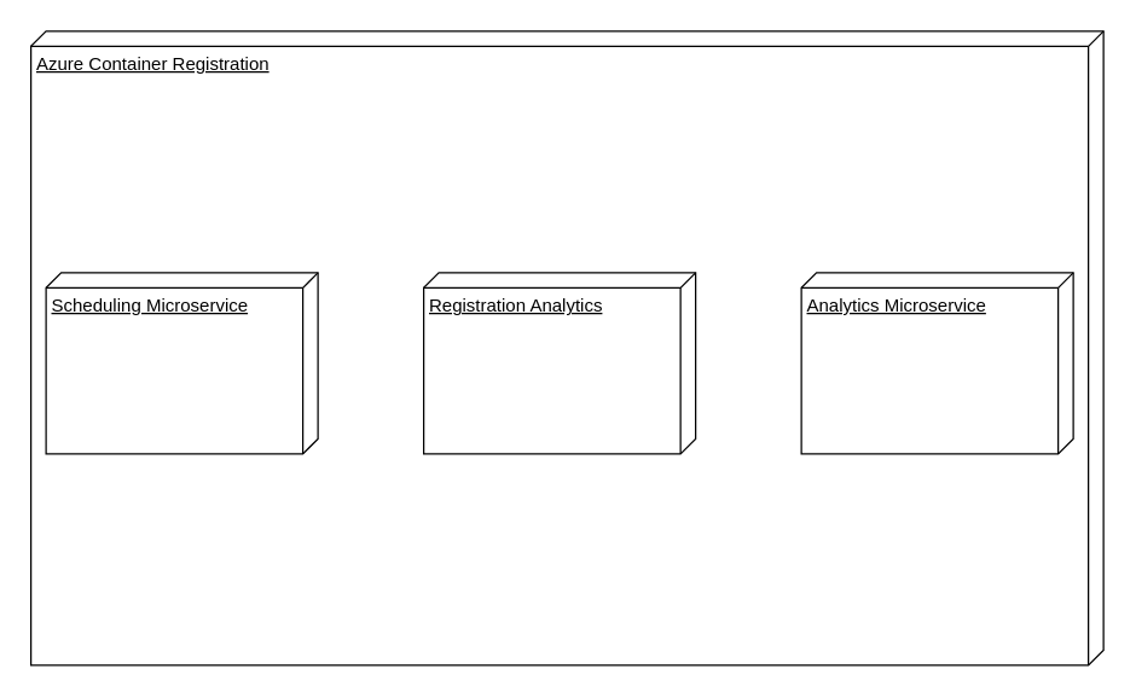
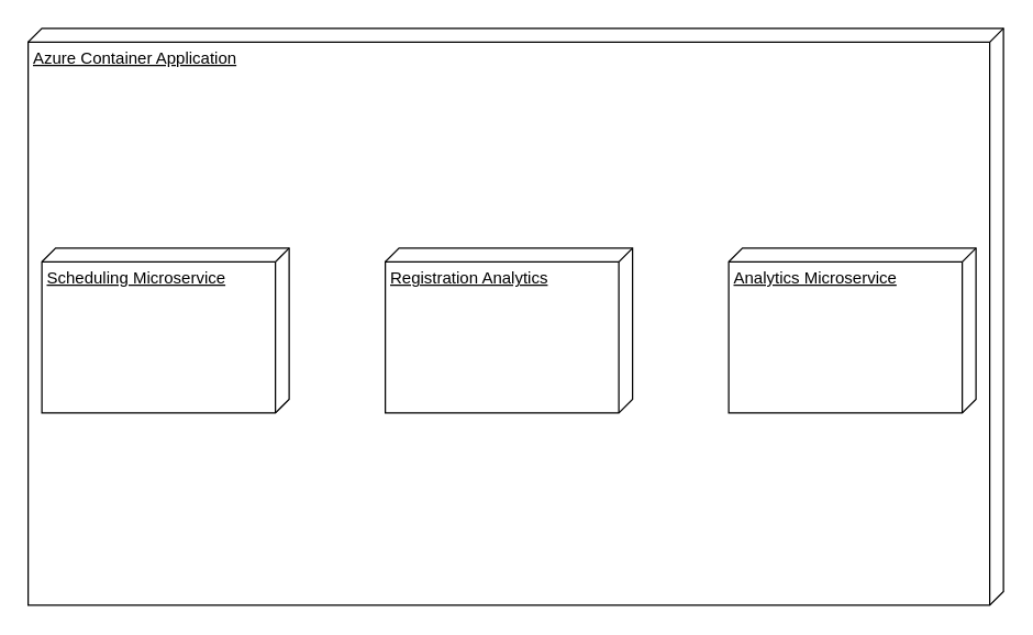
  <mxCell id="0" />
  <mxCell id="1" parent="0" />
- <mxCell id="2" value="Azure Container Registration" style="verticalAlign=top;align=left;spacingTop=8;spacingLeft=2;spacingRight=12;shape=cube;size=10;direction=south;fontStyle=4;html=1;whiteSpace=wrap;" vertex="1" parent="1"><mxGeometry x="20" y="20" width="710" height="420" as="geometry" /></mxCell>
+ <mxCell id="2" value="Azure Container Application" style="verticalAlign=top;align=left;spacingTop=8;spacingLeft=2;spacingRight=12;shape=cube;size=10;direction=south;fontStyle=4;html=1;whiteSpace=wrap;" vertex="1" parent="1"><mxGeometry x="20" y="20" width="710" height="420" as="geometry" /></mxCell>
  <mxCell id="3" value="Scheduling Microservice" style="verticalAlign=top;align=left;spacingTop=8;spacingLeft=2;spacingRight=12;shape=cube;size=10;direction=south;fontStyle=4;html=1;whiteSpace=wrap;" vertex="1" parent="1"><mxGeometry x="30" y="180" width="180" height="120" as="geometry" /></mxCell>
  <mxCell id="4" value="Registration Analytics" style="verticalAlign=top;align=left;spacingTop=8;spacingLeft=2;spacingRight=12;shape=cube;size=10;direction=south;fontStyle=4;html=1;whiteSpace=wrap;" vertex="1" parent="1"><mxGeometry x="280" y="180" width="180" height="120" as="geometry" /></mxCell>
  <mxCell id="5" value="Analytics Microservice" style="verticalAlign=top;align=left;spacingTop=8;spacingLeft=2;spacingRight=12;shape=cube;size=10;direction=south;fontStyle=4;html=1;whiteSpace=wrap;" vertex="1" parent="1"><mxGeometry x="530" y="180" width="180" height="120" as="geometry" /></mxCell>
